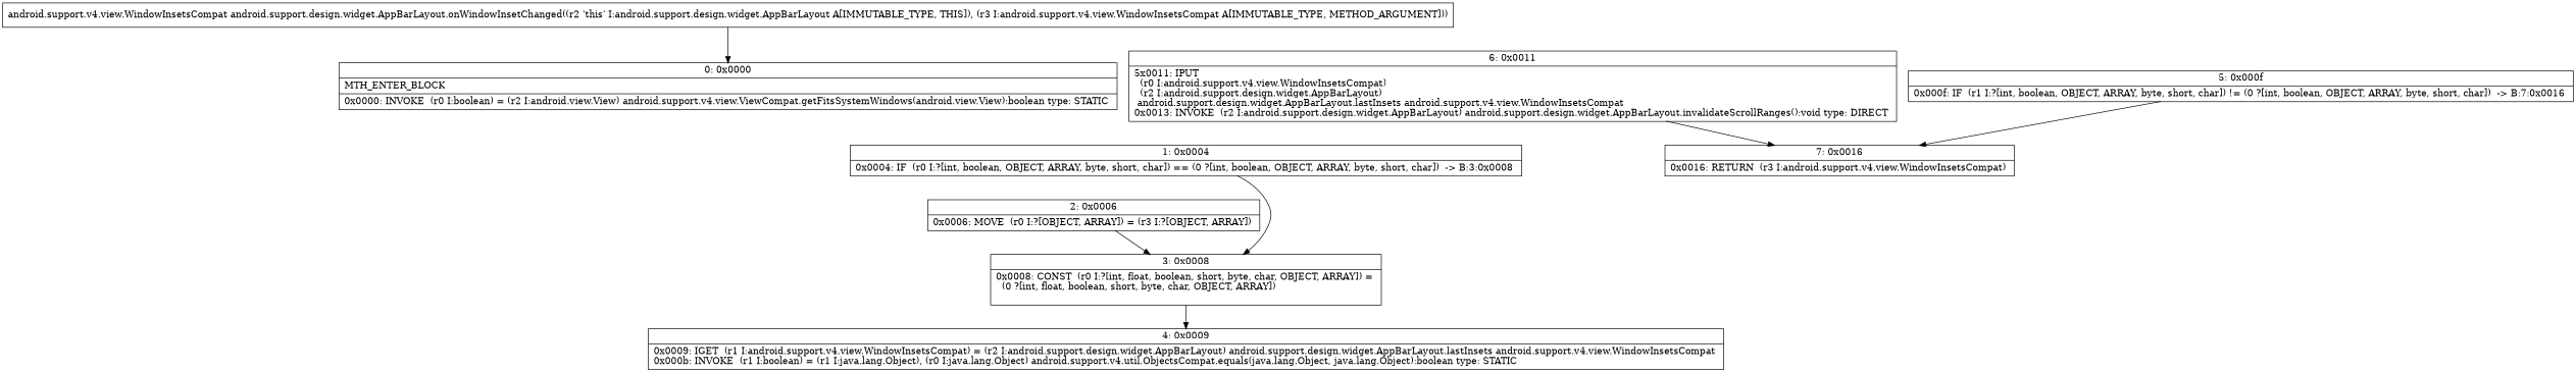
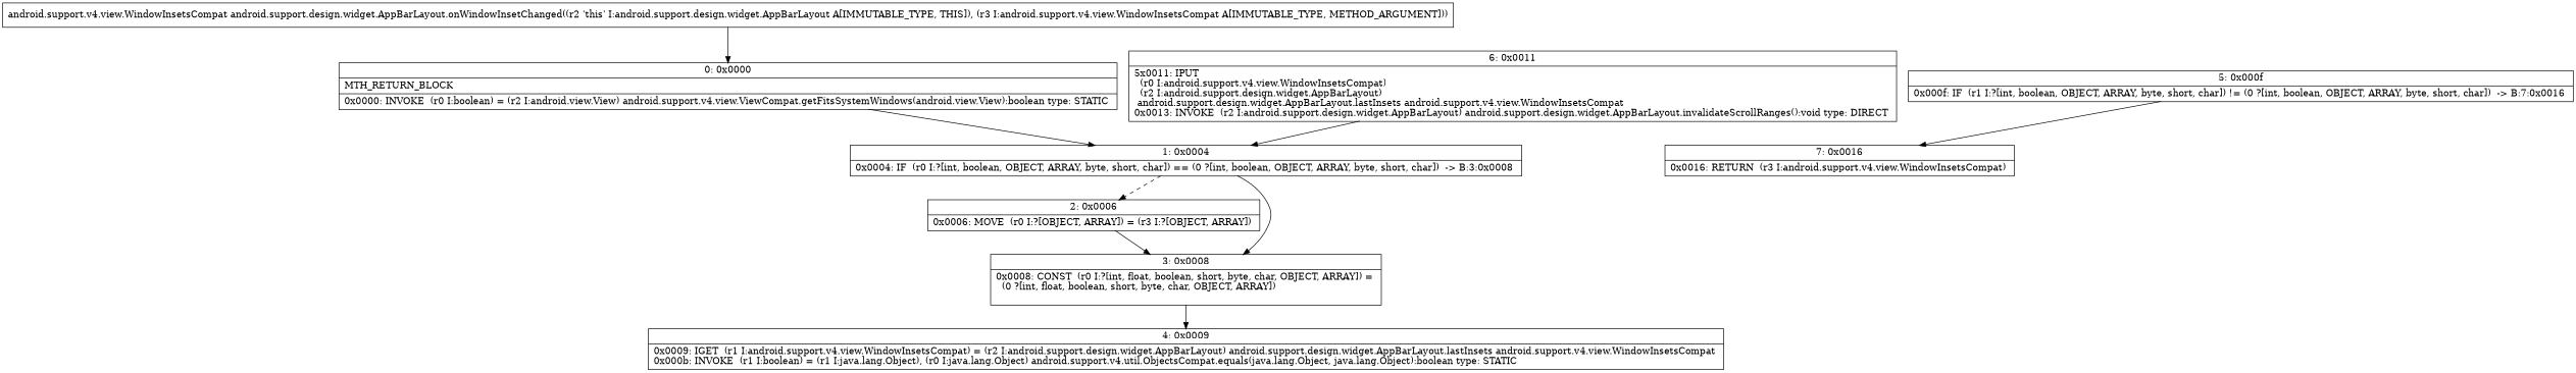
  digraph {
    node [shape=record]
-   n1 [label="{0\:\ 0x0000|MTH_ENTER_BLOCK\l|0x0000: INVOKE  (r0 I:boolean) = (r2 I:android.view.View) android.support.v4.view.ViewCompat.getFitsSystemWindows(android.view.View):boolean type: STATIC \l}"]
+   n1 [label="{0\:\ 0x0000|MTH_RETURN_BLOCK\l|0x0000: INVOKE  (r0 I:boolean) = (r2 I:android.view.View) android.support.v4.view.ViewCompat.getFitsSystemWindows(android.view.View):boolean type: STATIC \l}"]
    n2 [label="{1\:\ 0x0004|0x0004: IF  (r0 I:?[int, boolean, OBJECT, ARRAY, byte, short, char]) == (0 ?[int, boolean, OBJECT, ARRAY, byte, short, char])  \-\> B:3:0x0008 \l}"]
    n3 [label="{2\:\ 0x0006|0x0006: MOVE  (r0 I:?[OBJECT, ARRAY]) = (r3 I:?[OBJECT, ARRAY]) \l}"]
    n4 [label="{3\:\ 0x0008|0x0008: CONST  (r0 I:?[int, float, boolean, short, byte, char, OBJECT, ARRAY]) = \l  (0 ?[int, float, boolean, short, byte, char, OBJECT, ARRAY])\l \l}"]
    n5 [label="{4\:\ 0x0009|0x0009: IGET  (r1 I:android.support.v4.view.WindowInsetsCompat) = (r2 I:android.support.design.widget.AppBarLayout) android.support.design.widget.AppBarLayout.lastInsets android.support.v4.view.WindowInsetsCompat \l0x000b: INVOKE  (r1 I:boolean) = (r1 I:java.lang.Object), (r0 I:java.lang.Object) android.support.v4.util.ObjectsCompat.equals(java.lang.Object, java.lang.Object):boolean type: STATIC \l}"]
    n6 [label="{5\:\ 0x000f|0x000f: IF  (r1 I:?[int, boolean, OBJECT, ARRAY, byte, short, char]) != (0 ?[int, boolean, OBJECT, ARRAY, byte, short, char])  \-\> B:7:0x0016 \l}"]
    n7 [label="{7\:\ 0x0016|0x0016: RETURN  (r3 I:android.support.v4.view.WindowInsetsCompat) \l}"]
    n8 [label="{6\:\ 0x0011|5x0011: IPUT  \l  (r0 I:android.support.v4.view.WindowInsetsCompat)\l  (r2 I:android.support.design.widget.AppBarLayout)\l android.support.design.widget.AppBarLayout.lastInsets android.support.v4.view.WindowInsetsCompat \l0x0013: INVOKE  (r2 I:android.support.design.widget.AppBarLayout) android.support.design.widget.AppBarLayout.invalidateScrollRanges():void type: DIRECT \l}"]
    n9 [label="{android.support.v4.view.WindowInsetsCompat android.support.design.widget.AppBarLayout.onWindowInsetChanged((r2 'this' I:android.support.design.widget.AppBarLayout A[IMMUTABLE_TYPE, THIS]), (r3 I:android.support.v4.view.WindowInsetsCompat A[IMMUTABLE_TYPE, METHOD_ARGUMENT])) }"]
+   n1 -> n2
+   n2 -> n3 [style=dashed]
    n2 -> n4
    n3 -> n4
    n4 -> n5
    n6 -> n7
-   n8 -> n7
+   n8 -> n2
    n9 -> n1
  }
